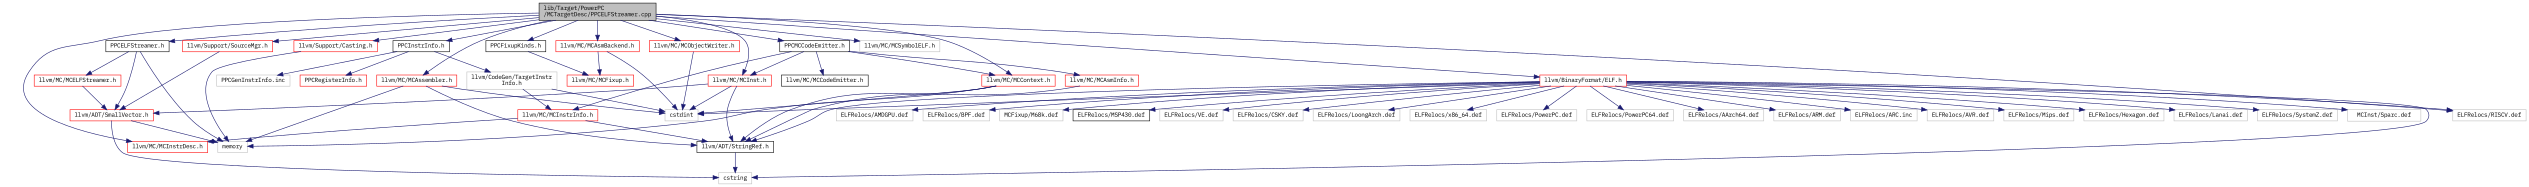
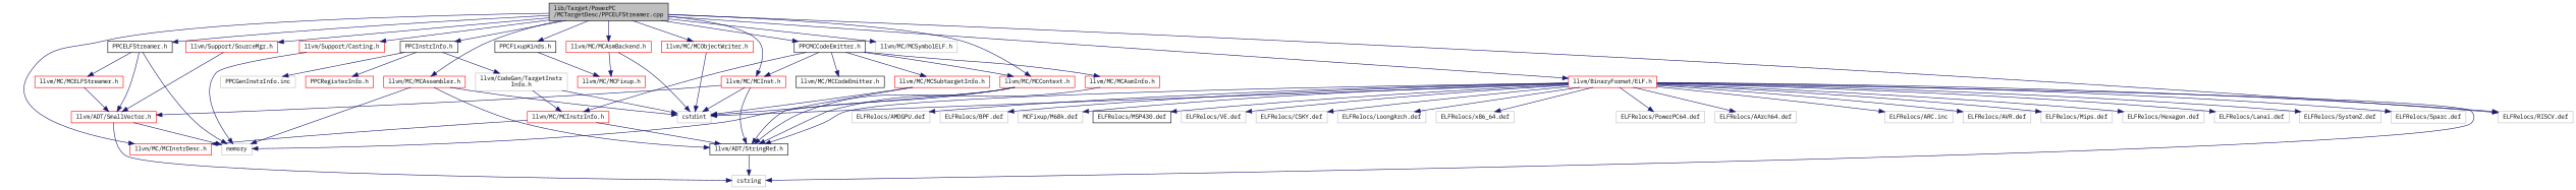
  digraph {
    fontname="IBM Plex Mono"
    node [color=grey75 fontname="IBM Plex Mono" fontsize=10 shape=record]
    edge [color=midnightblue fontname="IBM Plex Mono" fontsize=10 labelfontname=Helvetica labelfontsize=10 style=solid]
    n1 [color=black fillcolor=grey75 fontcolor=black height=0.2 label="lib/Target/PowerPC\l/MCTargetDesc/PPCELFStreamer.cpp" style=filled width=0.4]
    n2 [color=black height=0.2 label="PPCELFStreamer.h" width=0.4]
    n3 [color=black height=0.2 label="PPCFixupKinds.h" width=0.4]
    n4 [color=black height=0.2 label="PPCInstrInfo.h" width=0.4]
    n5 [color=red height=0.2 label="llvm/MC/MCInstrDesc.h" width=0.4]
    n6 [color=black height=0.2 label="PPCMCCodeEmitter.h" width=0.4]
    n7 [color=red height=0.2 label="llvm/MC/MCContext.h" width=0.4]
    n8 [color=red height=0.2 label="llvm/MC/MCInst.h" width=0.4]
    n9 [color=red height=0.2 label="llvm/BinaryFormat/ELF.h" width=0.4]
    n10 [color=red height=0.2 label="llvm/MC/MCAsmBackend.h" width=0.4]
    n11 [color=red height=0.2 label="llvm/MC/MCAssembler.h" width=0.4]
    n12 [color=red height=0.2 label="llvm/MC/MCObjectWriter.h" width=0.4]
    n13 [height=0.2 label="llvm/MC/MCSymbolELF.h" width=0.4]
    n14 [color=red height=0.2 label="llvm/Support/Casting.h" width=0.4]
    n15 [color=red height=0.2 label="llvm/Support/SourceMgr.h" width=0.4]
    n16 [height=0.2 label="ELFRelocs/RISCV.def" width=0.4]
    n17 [color=red height=0.2 label="llvm/ADT/SmallVector.h" width=0.4]
    n18 [height=0.2 label=memory width=0.4]
    n19 [color=red height=0.2 label="llvm/MC/MCELFStreamer.h" width=0.4]
    n20 [color=red height=0.2 label="llvm/MC/MCFixup.h" width=0.4]
    n21 [color=red height=0.2 label="PPCRegisterInfo.h" width=0.4]
    n22 [height=0.2 label="llvm/CodeGen/TargetInstr\lInfo.h" width=0.4]
    n23 [height=0.2 label="PPCGenInstrInfo.inc" width=0.4]
    n24 [color=black height=0.2 label="llvm/MC/MCCodeEmitter.h" width=0.4]
    n25 [color=red height=0.2 label="llvm/MC/MCInstrInfo.h" width=0.4]
    n26 [color=red height=0.2 label="llvm/MC/MCAsmInfo.h" width=0.4]
+   n27 [color=red height=0.2 label="llvm/MC/MCSubtargetInfo.h" width=0.4]
    n28 [height=0.2 label=cstdint width=0.4]
    n29 [color=black height=0.2 label="llvm/ADT/StringRef.h" width=0.4]
    n30 [height=0.2 label=cstring width=0.4]
    n31 [height=0.2 label="ELFRelocs/x86_64.def" width=0.4]
-   n32 [height=0.2 label="ELFRelocs/PowerPC.def" width=0.4]
    n33 [height=0.2 label="ELFRelocs/PowerPC64.def" width=0.4]
    n34 [height=0.2 label="ELFRelocs/AArch64.def" width=0.4]
-   n35 [height=0.2 label="ELFRelocs/ARM.def" width=0.4]
    n36 [height=0.2 label="ELFRelocs/ARC.inc" width=0.4]
    n37 [height=0.2 label="ELFRelocs/AVR.def" width=0.4]
    n38 [height=0.2 label="ELFRelocs/Mips.def" width=0.4]
    n39 [height=0.2 label="ELFRelocs/Hexagon.def" width=0.4]
    n40 [height=0.2 label="ELFRelocs/Lanai.def" width=0.4]
    n41 [height=0.2 label="ELFRelocs/SystemZ.def" width=0.4]
-   n42 [height=0.2 label="MCInst/Sparc.def" width=0.4]
+   n42 [height=0.2 label="ELFRelocs/Sparc.def" width=0.4]
    n43 [height=0.2 label="ELFRelocs/AMDGPU.def" width=0.4]
    n44 [height=0.2 label="ELFRelocs/BPF.def" width=0.4]
    n45 [height=0.2 label="MCFixup/M68k.def" width=0.4]
    n46 [color=black height=0.2 label="ELFRelocs/MSP430.def" width=0.4]
    n47 [height=0.2 label="ELFRelocs/VE.def" width=0.4]
    n48 [height=0.2 label="ELFRelocs/CSKY.def" width=0.4]
    n49 [height=0.2 label="ELFRelocs/LoongArch.def" width=0.4]
    n1 -> n2
    n1 -> n3
    n1 -> n4
    n1 -> n5
    n1 -> n6
    n1 -> n7
    n1 -> n8
    n1 -> n9
    n1 -> n10
    n1 -> n11
    n1 -> n12
    n1 -> n13
    n1 -> n14
    n1 -> n15
    n1 -> n16
    n2 -> n17
    n2 -> n18
    n2 -> n19
    n3 -> n20
    n4 -> n21
    n4 -> n22
    n4 -> n23
    n6 -> n7
    n6 -> n8
    n6 -> n24
    n6 -> n25
    n6 -> n26
+   n6 -> n27
    n7 -> n18
    n7 -> n28
    n7 -> n29
    n8 -> n17
    n8 -> n28
    n8 -> n29
    n9 -> n16
    n9 -> n28
    n9 -> n29
    n9 -> n30
    n9 -> n31
-   n9 -> n32
    n9 -> n33
    n9 -> n34
-   n9 -> n35
    n9 -> n36
    n9 -> n37
    n9 -> n38
    n9 -> n39
    n9 -> n40
    n9 -> n41
    n9 -> n42
    n9 -> n43
    n9 -> n44
    n9 -> n45
    n9 -> n46
    n9 -> n47
    n9 -> n48
    n9 -> n49
    n10 -> n20
    n10 -> n28
    n11 -> n18
    n11 -> n28
    n11 -> n29
    n12 -> n28
    n14 -> n18
    n15 -> n17
    n17 -> n18
    n17 -> n30
    n19 -> n17
    n22 -> n25
    n22 -> n28
    n25 -> n5
    n25 -> n29
    n26 -> n29
+   n27 -> n28
+   n27 -> n29
    n29 -> n30
  }
